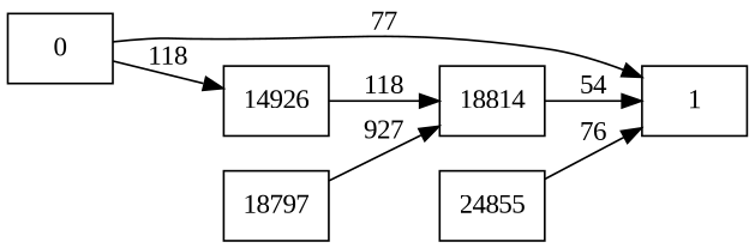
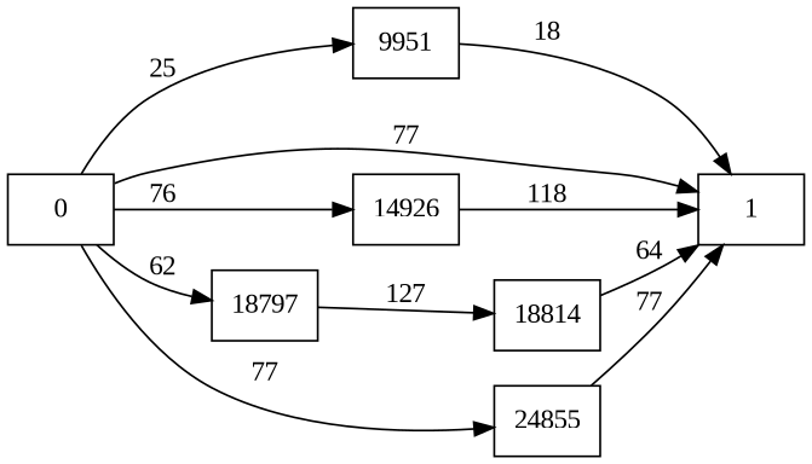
  digraph {
    fontname="Liberation Serif"
    rankdir=LR
    node [fontname="Liberation Serif" shape=rectangle]
    edge [fontname="Liberation Serif"]
+   9951
    1
    14926
    18797
    18814
    n6 [label=24855]
    0
-   14926 -> 18814 [label=118]
-   18797 -> 18814 [label=927]
-   18814 -> 1 [label=54]
-   n6 -> 1 [label=76]
+   9951 -> 1 [label=18]
+   14926 -> 1 [label=118]
+   18797 -> 18814 [label=127]
+   18814 -> 1 [label=64]
+   n6 -> 1 [label=77]
+   0 -> 9951 [label=25]
    0 -> 1 [label=77]
-   0 -> 14926 [label=118]
+   0 -> 14926 [label=76]
+   0 -> 18797 [label=62]
+   0 -> n6 [label=77]
  }
